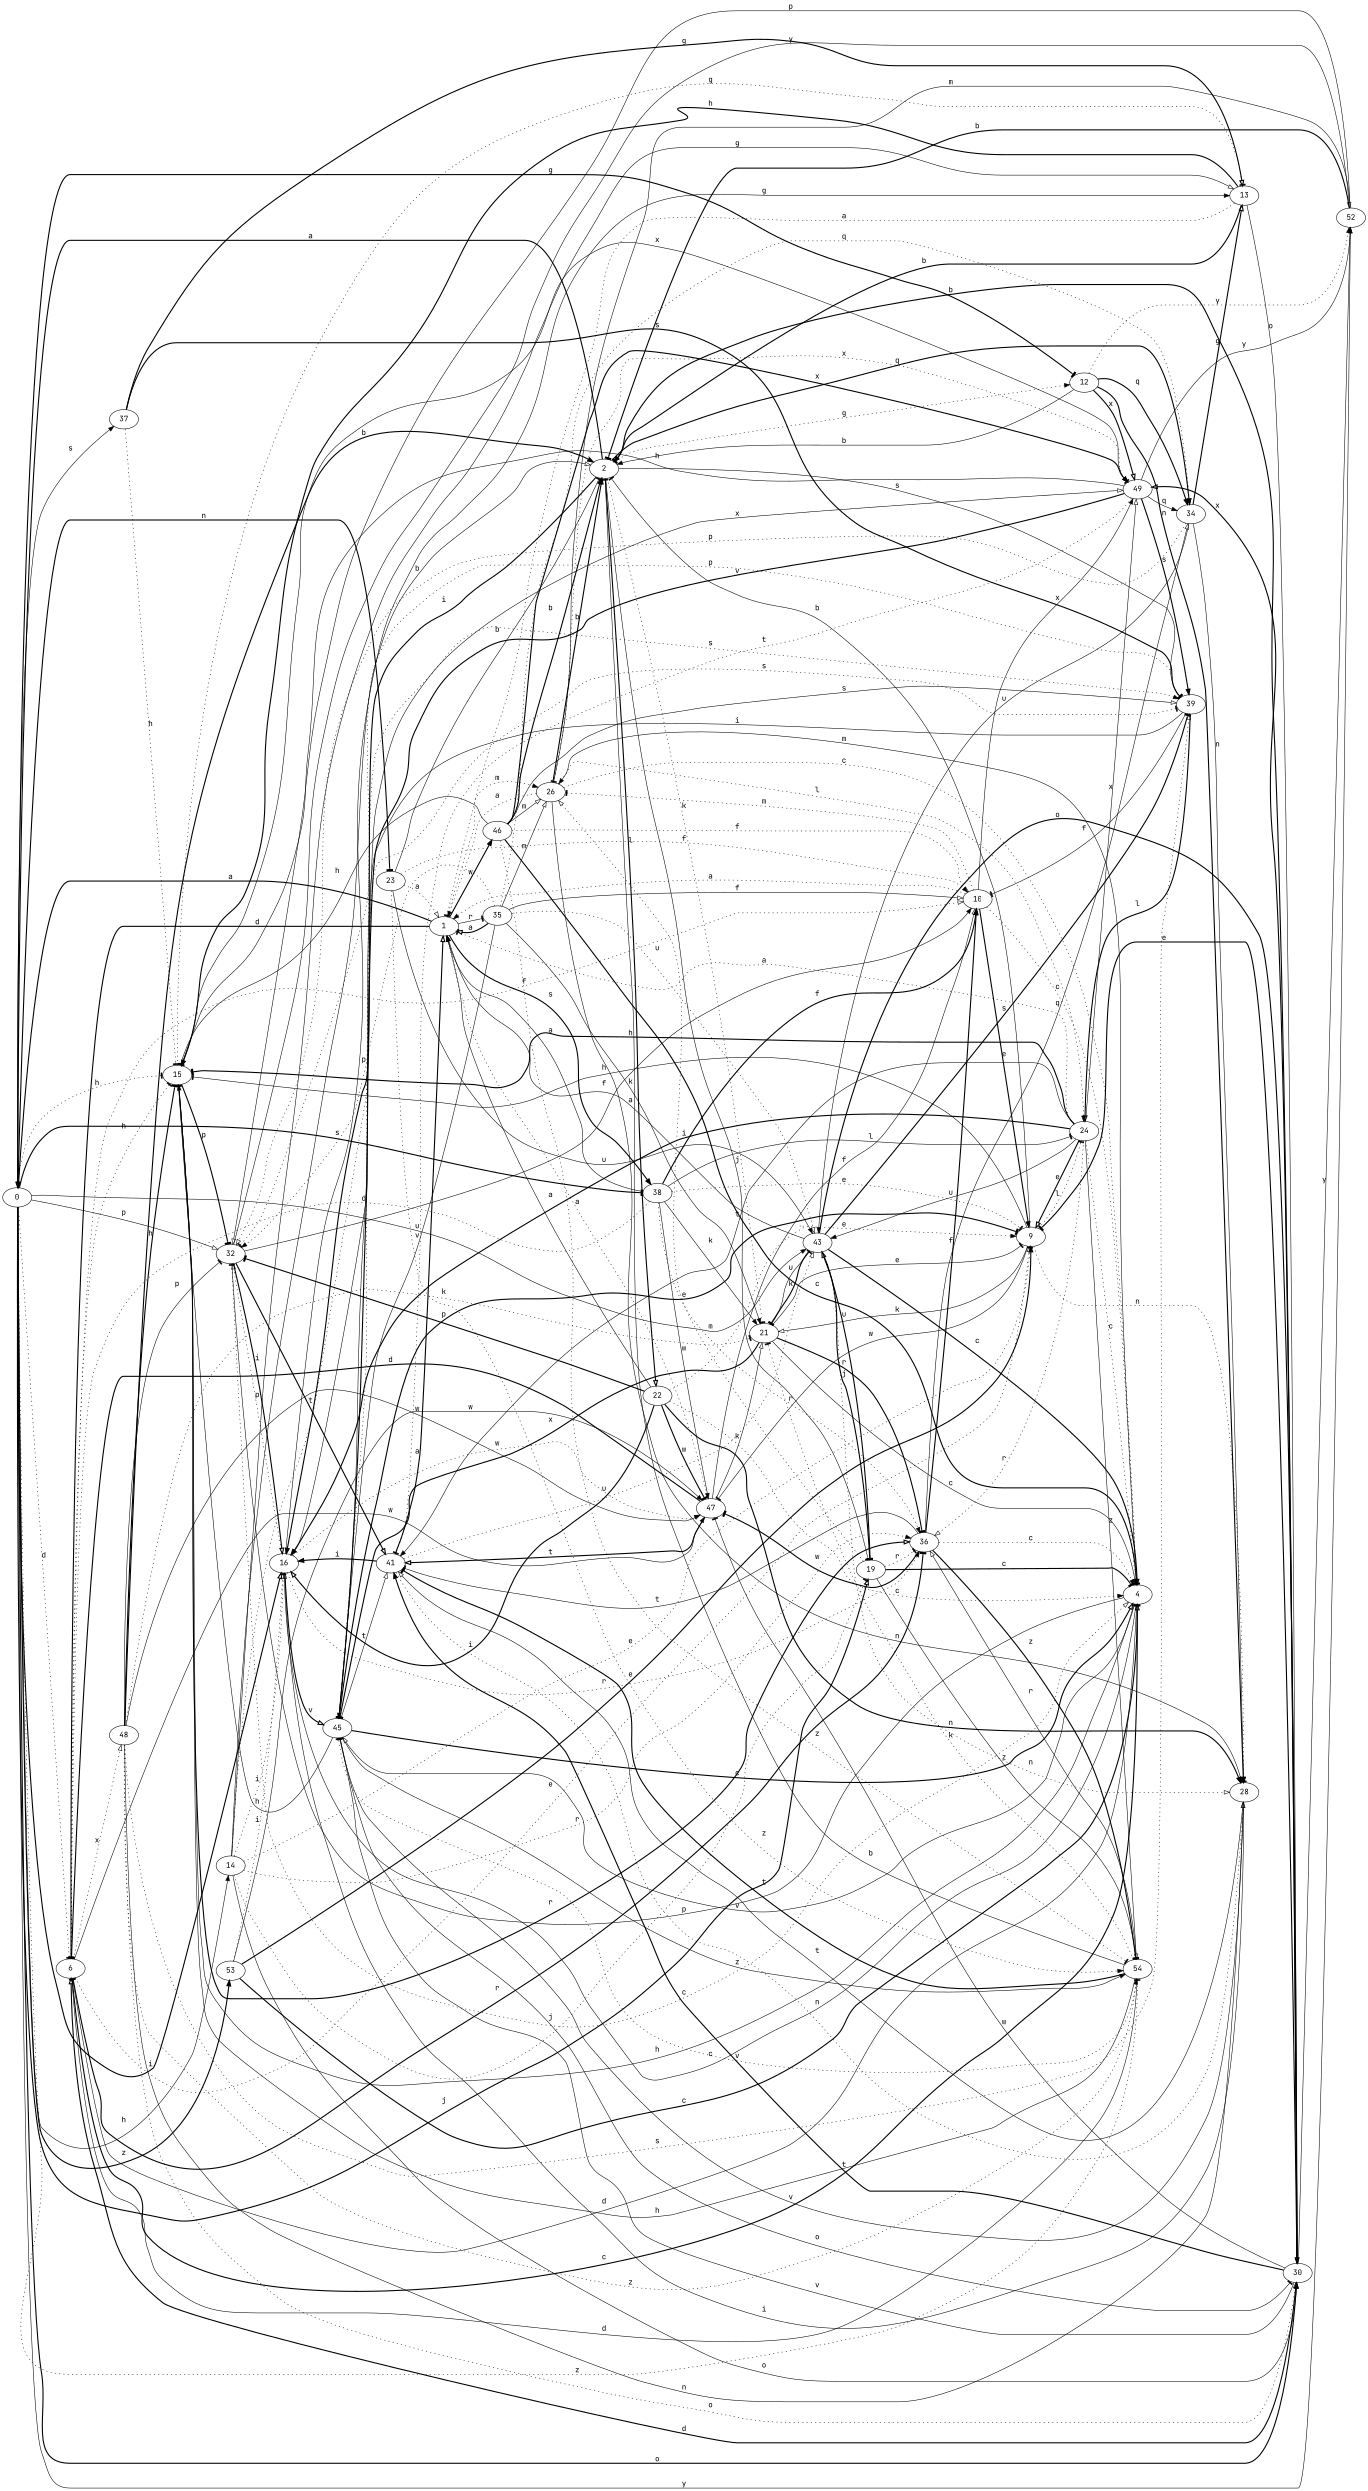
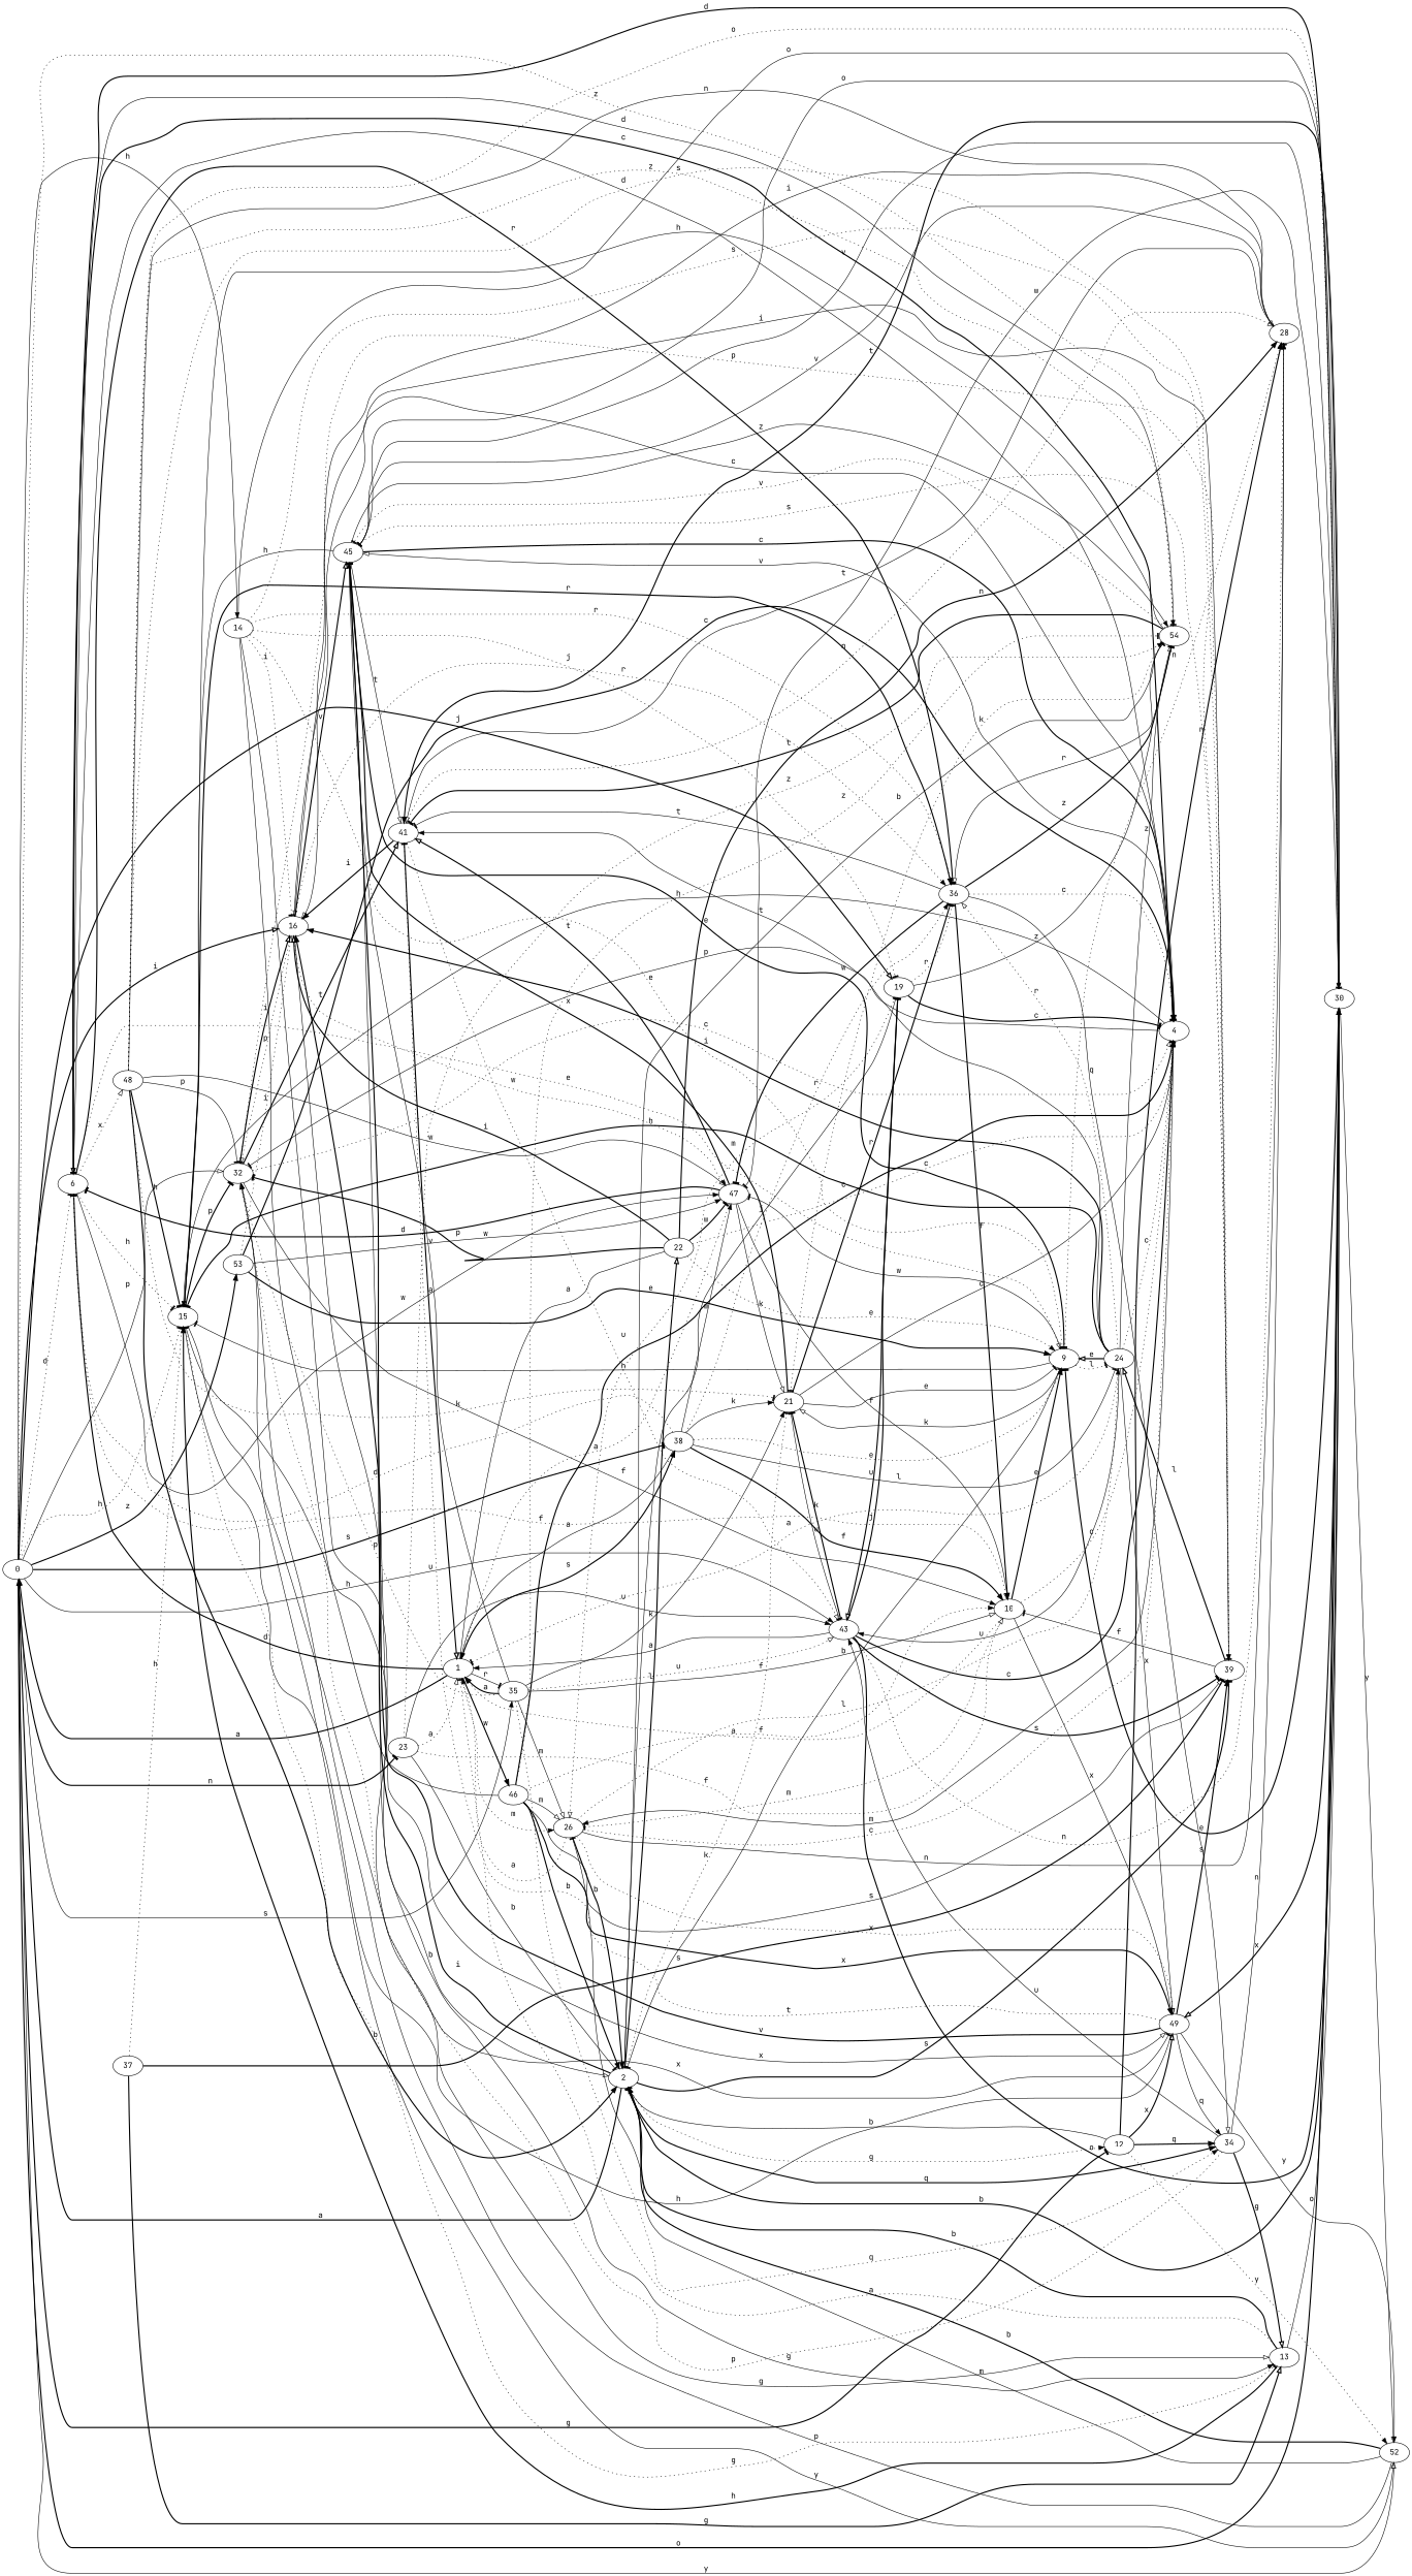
  strict digraph {
    fontname="JetBrains Mono"
    rankdir=LR
    node [fontname="JetBrains Mono"]
    edge [arrowhead=tee fontname="JetBrains Mono" style=solid]
    0
    6
    12
    14
    15
    16
    19
    n8 [label=23]
    30
    32
    37
    38
    43
    52
    53
    54
    4
    9
    10
    36
    47
    48
    2
    34
    28
    49
    39
    13
    45
    26
    1
    41
    21
    24
    35
    46
    22
    0 -> 6 [label=d style=dotted]
    0 -> 12 [label=g style=bold]
    0 -> 14 [arrowhead=normal label=h]
    0 -> 15 [label=h style=dotted]
    0 -> 16 [arrowhead=onormal label=i style=bold]
    0 -> 19 [arrowhead=onormal label=j style=bold]
    0 -> n8 [label=n style=bold]
    0 -> 30 [arrowhead=normal label=o style=bold]
    0 -> 32 [arrowhead=onormal label=p]
-   0 -> 37 [arrowhead=normal label=s]
+   0 -> 35 [arrowhead=normal label=s]
    0 -> 38 [label=s style=bold]
    0 -> 43 [arrowhead=normal label=u]
    0 -> 52 [arrowhead=onormal label=y]
    0 -> 53 [arrowhead=normal label=z style=bold]
    0 -> 54 [label=z style=dotted]
    6 -> 15 [label=h style=dotted]
    6 -> 4 [label=c style=bold]
    6 -> 9 [arrowhead=onormal label=e style=dotted]
    6 -> 10 [arrowhead=onormal label=f style=dotted]
    6 -> 36 [label=r style=bold]
    6 -> 47 [arrowhead=normal label=w]
    6 -> 48 [arrowhead=onormal label=x style=dotted]
    12 -> 52 [arrowhead=normal label=y style=dotted]
    12 -> 2 [arrowhead=normal label=b]
    12 -> 34 [arrowhead=normal label=q style=bold]
    12 -> 28 [arrowhead=normal label=n style=bold]
    12 -> 49 [arrowhead=onormal label=x style=bold]
    14 -> 16 [label=i style=dotted]
    14 -> 19 [label=j style=dotted]
    14 -> 30 [arrowhead=normal label=o]
    14 -> 9 [label=e style=dotted]
    14 -> 36 [arrowhead=normal label=r style=dotted]
    14 -> 2 [arrowhead=onormal label=b]
    14 -> 39 [arrowhead=normal label=s style=dotted]
    14 -> 13 [arrowhead=onormal label=g]
    15 -> 32 [label=p style=bold]
    15 -> 36 [arrowhead=onormal label=r style=bold]
    15 -> 49 [label=x]
    15 -> 13 [label=g style=dotted]
    16 -> 32 [arrowhead=onormal label=p style=dotted]
    16 -> 4 [label=c]
    16 -> 36 [arrowhead=normal label=r style=dotted]
    16 -> 47 [arrowhead=normal label=w style=dotted]
    16 -> 13 [arrowhead=normal label=g]
    16 -> 45 [arrowhead=onormal label=v style=bold]
    19 -> 43 [arrowhead=onormal label=u style=bold]
    19 -> 54 [label=z]
    19 -> 4 [label=c style=bold]
    19 -> 36 [label=r style=dotted]
    19 -> 26 [arrowhead=onormal label=m style=dotted]
    n8 -> 43 [arrowhead=normal label=u]
    n8 -> 54 [arrowhead=normal label=z style=dotted]
    n8 -> 10 [arrowhead=onormal label=f style=dotted]
    n8 -> 2 [label=b]
    n8 -> 1 [arrowhead=onormal label=a style=dotted]
    30 -> 6 [arrowhead=onormal label=d style=bold]
    30 -> 52 [arrowhead=onormal label=y]
    30 -> 9 [label=e style=bold]
    30 -> 47 [label=w]
    30 -> 2 [label=b style=bold]
    30 -> 49 [arrowhead=onormal label=x style=bold]
    30 -> 45 [label=v]
    30 -> 41 [arrowhead=normal label=t style=bold]
    32 -> 16 [arrowhead=onormal label=i style=bold]
    32 -> 52 [arrowhead=onormal label=y]
    32 -> 4 [arrowhead=onormal label=c style=dotted]
    32 -> 10 [arrowhead=normal label=f]
    32 -> 41 [arrowhead=onormal label=t style=bold]
    37 -> 15 [label=h style=dotted]
    37 -> 39 [label=s style=bold]
    37 -> 13 [arrowhead=onormal label=g style=bold]
    38 -> 6 [label=d style=dotted]
    38 -> 9 [label=e style=dotted]
    38 -> 10 [arrowhead=normal label=f style=bold]
    38 -> 36 [arrowhead=normal label=r style=dotted]
    38 -> 47 [arrowhead=normal label=w]
    38 -> 1 [arrowhead=normal label=a]
    38 -> 21 [arrowhead=normal label=k]
    38 -> 24 [label=l]
    43 -> 19 [label=j style=bold]
    43 -> 30 [arrowhead=onormal label=o style=bold]
    43 -> 4 [arrowhead=onormal label=c style=bold]
    43 -> 28 [arrowhead=onormal label=n style=dotted]
    43 -> 39 [label=s style=bold]
    43 -> 1 [arrowhead=normal label=a]
    43 -> 21 [label=k style=bold]
    52 -> 32 [arrowhead=onormal label=p]
    52 -> 2 [label=b style=bold]
    52 -> 26 [label=m]
    53 -> 16 [arrowhead=onormal label=i style=dotted]
    53 -> 4 [arrowhead=onormal label=c style=bold]
    53 -> 9 [arrowhead=normal label=e style=bold]
    53 -> 47 [arrowhead=normal label=w]
    54 -> 6 [label=d]
    54 -> 15 [label=h]
    54 -> 36 [arrowhead=onormal label=r]
    54 -> 2 [label=b]
    54 -> 45 [label=v style=dotted]
    54 -> 41 [label=t style=bold]
    54 -> 21 [label=k style=dotted]
    4 -> 6 [label=d]
    4 -> 15 [arrowhead=normal label=h]
    4 -> 32 [label=p]
    4 -> 45 [arrowhead=onormal label=v]
    4 -> 26 [arrowhead=normal label=m]
    9 -> 15 [label=h]
    9 -> 47 [label=w]
    9 -> 2 [label=b]
    9 -> 28 [arrowhead=normal label=n style=dotted]
    9 -> 21 [arrowhead=onormal label=k]
    9 -> 24 [label=l style=dotted]
    10 -> 4 [arrowhead=normal label=c style=dotted]
    10 -> 9 [arrowhead=normal label=e style=bold]
    10 -> 49 [arrowhead=normal label=x]
    10 -> 26 [label=m style=dotted]
    10 -> 1 [arrowhead=normal label=a style=dotted]
    36 -> 54 [label=z style=bold]
    36 -> 4 [arrowhead=normal label=c style=dotted]
    36 -> 10 [arrowhead=normal label=f style=bold]
    36 -> 47 [label=w style=bold]
    36 -> 34 [arrowhead=onormal label=q]
    36 -> 41 [label=t]
    47 -> 6 [label=d style=bold]
    47 -> 10 [arrowhead=onormal label=f]
    47 -> 1 [arrowhead=normal label=a style=dotted]
    47 -> 41 [arrowhead=onormal label=t style=bold]
    47 -> 21 [arrowhead=onormal label=k]
    48 -> 15 [label=h style=bold]
    48 -> 30 [arrowhead=onormal label=o style=dotted]
    48 -> 32 [label=p]
    48 -> 54 [arrowhead=normal label=z style=dotted]
    48 -> 47 [arrowhead=onormal label=w]
    48 -> 2 [arrowhead=normal label=b style=bold]
    48 -> 28 [arrowhead=onormal label=n]
    48 -> 39 [arrowhead=onormal label=s style=dotted]
    48 -> 21 [label=k style=dotted]
    2 -> 0 [arrowhead=normal label=a style=bold]
    2 -> 12 [arrowhead=normal label=g style=dotted]
    2 -> 16 [arrowhead=normal label=i style=bold]
    2 -> 19 [label=j]
    2 -> 34 [arrowhead=normal label=q style=bold]
-   2 -> 39 [label=s]
+   2 -> 39 [label=s style=bold]
    2 -> 21 [label=k style=dotted]
    2 -> 22 [arrowhead=onormal label=l style=bold]
    34 -> 32 [arrowhead=onormal label=p style=dotted]
    34 -> 43 [arrowhead=normal label=u]
    34 -> 28 [label=n]
    34 -> 13 [arrowhead=onormal label=g style=bold]
    28 -> 16 [arrowhead=onormal label=i]
    28 -> 45 [label=v]
    28 -> 41 [arrowhead=onormal label=t]
    49 -> 15 [label=h]
    49 -> 52 [arrowhead=normal label=y]
    49 -> 34 [arrowhead=normal label=q]
    49 -> 39 [arrowhead=normal label=s style=bold]
    49 -> 45 [label=v style=bold]
    49 -> 41 [label=t style=dotted]
    39 -> 16 [arrowhead=onormal label=i]
    39 -> 32 [label=p style=dotted]
    39 -> 10 [label=f]
    39 -> 24 [arrowhead=onormal label=l style=bold]
    13 -> 15 [arrowhead=normal label=h style=bold]
    13 -> 30 [arrowhead=normal label=o]
    13 -> 2 [arrowhead=normal label=b style=bold]
    13 -> 1 [label=a style=dotted]
    45 -> 15 [label=h]
    45 -> 30 [label=o]
    45 -> 54 [arrowhead=normal label=z]
    45 -> 4 [arrowhead=onormal label=c style=bold]
    45 -> 9 [label=e style=bold]
    45 -> 49 [arrowhead=onormal label=x]
    45 -> 39 [label=s style=dotted]
    45 -> 41 [arrowhead=onormal label=t]
    26 -> 4 [arrowhead=onormal label=c style=dotted]
    26 -> 2 [arrowhead=normal label=b style=bold]
    26 -> 28 [arrowhead=normal label=n]
    26 -> 49 [arrowhead=onormal label=x style=dotted]
    26 -> 1 [arrowhead=normal label=a style=dotted]
    26 -> 24 [arrowhead=normal label=l style=dotted]
    1 -> 0 [arrowhead=normal label=a style=bold]
    1 -> 6 [label=d style=bold]
    1 -> 38 [arrowhead=normal label=s style=bold]
    1 -> 26 [arrowhead=normal label=m style=dotted]
    1 -> 35 [label=r]
    1 -> 46 [arrowhead=normal label=w style=bold]
    41 -> 16 [arrowhead=normal label=i style=bold]
    41 -> 43 [arrowhead=onormal label=u style=dotted]
    41 -> 28 [arrowhead=onormal label=n style=dotted]
    41 -> 1 [arrowhead=onormal label=a style=bold]
    21 -> 43 [label=u]
    21 -> 4 [arrowhead=normal label=c]
    21 -> 9 [label=e]
    21 -> 36 [label=r style=bold]
    21 -> 45 [label=x style=bold]
    24 -> 15 [label=h style=bold]
    24 -> 16 [arrowhead=normal label=i style=bold]
    24 -> 43 [arrowhead=normal label=u]
    24 -> 54 [arrowhead=onormal label=z]
    24 -> 4 [arrowhead=onormal label=c style=dotted]
    24 -> 9 [arrowhead=onormal label=e style=bold]
    24 -> 36 [arrowhead=onormal label=r style=dotted]
    24 -> 49 [arrowhead=onormal label=x]
    24 -> 1 [label=a style=dotted]
    24 -> 41 [arrowhead=normal label=t]
    35 -> 32 [arrowhead=normal label=p style=dotted]
    35 -> 43 [arrowhead=onormal label=u style=dotted]
    35 -> 10 [arrowhead=onormal label=f]
    35 -> 34 [arrowhead=normal label=q style=dotted]
    35 -> 45 [arrowhead=normal label=v]
    35 -> 26 [arrowhead=onormal label=m]
    35 -> 1 [arrowhead=onormal label=a style=bold]
    35 -> 21 [arrowhead=normal label=k]
    46 -> 15 [label=h]
    46 -> 54 [label=z style=dotted]
    46 -> 4 [label=c style=bold]
    46 -> 10 [arrowhead=normal label=f style=dotted]
    46 -> 2 [arrowhead=normal label=b style=bold]
    46 -> 49 [arrowhead=normal label=x style=bold]
    46 -> 39 [arrowhead=onormal label=s]
    46 -> 26 [arrowhead=onormal label=m]
    22 -> 16 [arrowhead=onormal label=i style=bold]
    22 -> 32 [label=p style=bold]
    22 -> 4 [arrowhead=normal label=c style=dotted]
    22 -> 9 [arrowhead=normal label=e style=dotted]
    22 -> 47 [label=w style=bold]
    22 -> 28 [arrowhead=normal label=n style=bold]
    22 -> 1 [arrowhead=onormal label=a]
  }
